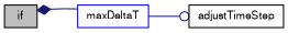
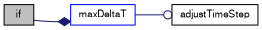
  digraph {
    rankdir=LR
    node [color=black fontname=FreeSans fontsize=10 shape=record]
    edge [color=midnightblue fontname=FreeSans fontsize=10 labelfontname=FreeSans labelfontsize=10 style=solid]
    n1 [fillcolor=grey75 fontcolor=black height=0.2 label=if style=filled width=0.4]
    n2 [color=blue height=0.2 label=maxDeltaT width=0.4]
    n3 [height=0.2 label=adjustTimeStep width=0.4]
-   n2 -> n1 [arrowhead=diamond]
+   n1 -> n2 [arrowhead=diamond]
    n2 -> n3 [arrowhead=odot]
  }
